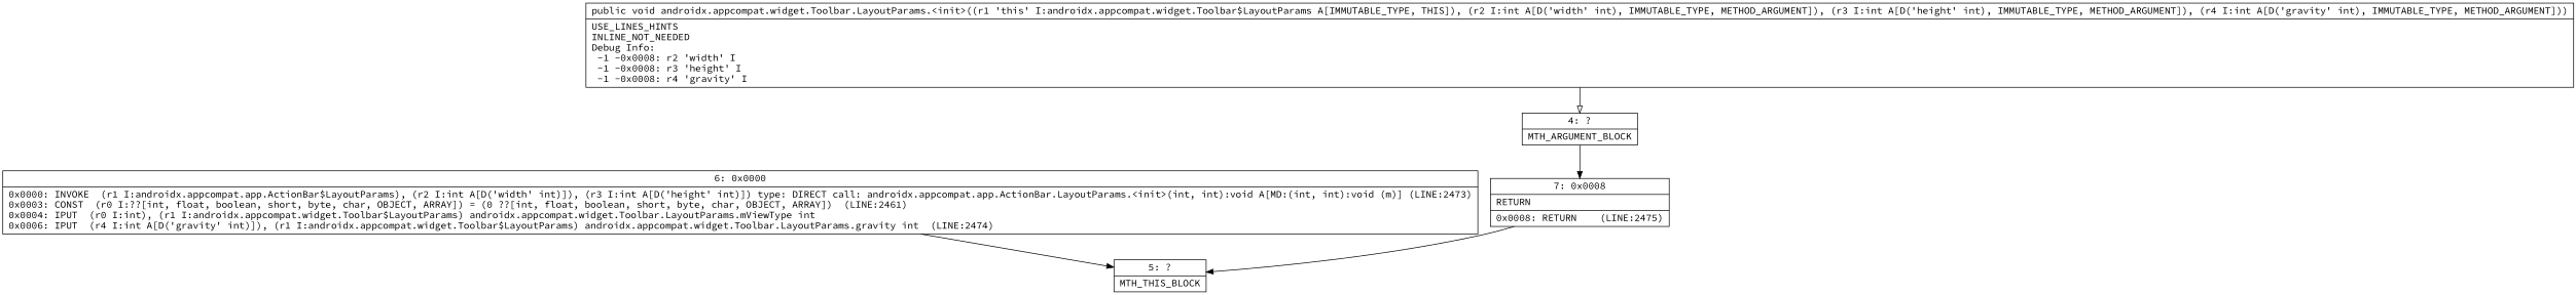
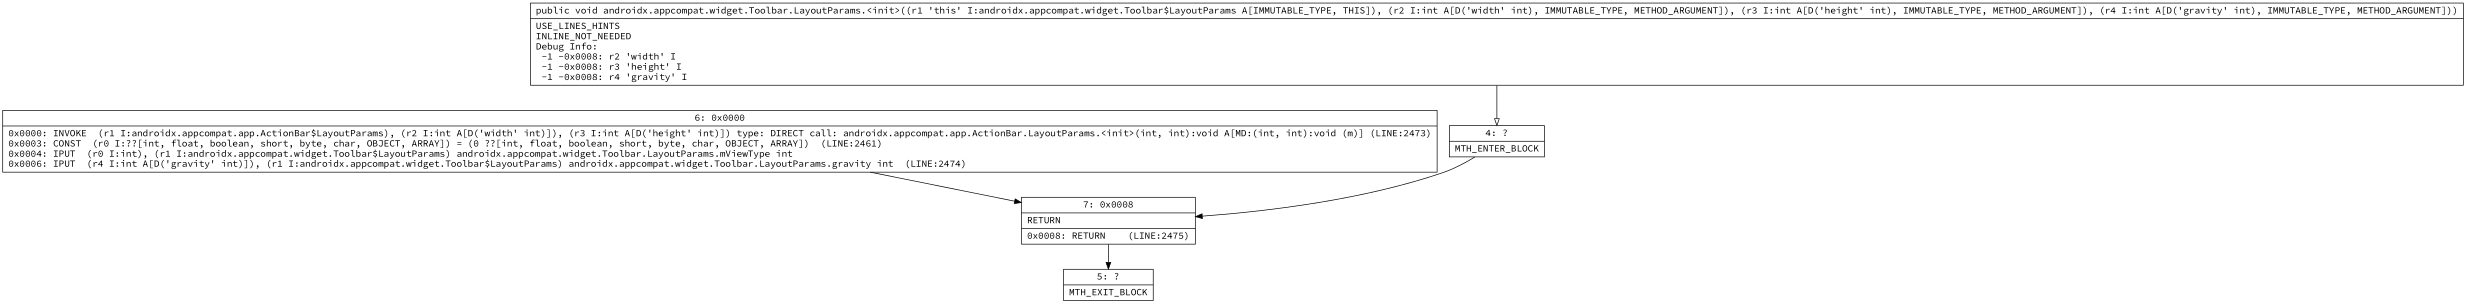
  digraph {
    fontname="Source Code Pro"
    node [fontname="Source Code Pro" shape=record]
    edge [arrowhead=normal fontname="Source Code Pro"]
-   n1 [label="{4\:\ ?|MTH_ARGUMENT_BLOCK\l}"]
+   n1 [label="{4\:\ ?|MTH_ENTER_BLOCK\l}"]
    n2 [label="{7\:\ 0x0008|RETURN\l|0x0008: RETURN    (LINE:2475)\l}"]
    n3 [label="{6\:\ 0x0000|0x0000: INVOKE  (r1 I:androidx.appcompat.app.ActionBar$LayoutParams), (r2 I:int A[D('width' int)]), (r3 I:int A[D('height' int)]) type: DIRECT call: androidx.appcompat.app.ActionBar.LayoutParams.\<init\>(int, int):void A[MD:(int, int):void (m)] (LINE:2473)\l0x0003: CONST  (r0 I:??[int, float, boolean, short, byte, char, OBJECT, ARRAY]) = (0 ??[int, float, boolean, short, byte, char, OBJECT, ARRAY])  (LINE:2461)\l0x0004: IPUT  (r0 I:int), (r1 I:androidx.appcompat.widget.Toolbar$LayoutParams) androidx.appcompat.widget.Toolbar.LayoutParams.mViewType int \l0x0006: IPUT  (r4 I:int A[D('gravity' int)]), (r1 I:androidx.appcompat.widget.Toolbar$LayoutParams) androidx.appcompat.widget.Toolbar.LayoutParams.gravity int  (LINE:2474)\l}"]
-   n4 [label="{5\:\ ?|MTH_THIS_BLOCK\l}"]
+   n4 [label="{5\:\ ?|MTH_EXIT_BLOCK\l}"]
    n5 [label="{public void androidx.appcompat.widget.Toolbar.LayoutParams.\<init\>((r1 'this' I:androidx.appcompat.widget.Toolbar$LayoutParams A[IMMUTABLE_TYPE, THIS]), (r2 I:int A[D('width' int), IMMUTABLE_TYPE, METHOD_ARGUMENT]), (r3 I:int A[D('height' int), IMMUTABLE_TYPE, METHOD_ARGUMENT]), (r4 I:int A[D('gravity' int), IMMUTABLE_TYPE, METHOD_ARGUMENT]))  | USE_LINES_HINTS\lINLINE_NOT_NEEDED\lDebug Info:\l  \-1 \-0x0008: r2 'width' I\l  \-1 \-0x0008: r3 'height' I\l  \-1 \-0x0008: r4 'gravity' I\l}"]
    n1 -> n2
    n2 -> n4
-   n3 -> n4
+   n3 -> n2
    n5 -> n1 [arrowhead=onormal]
  }
